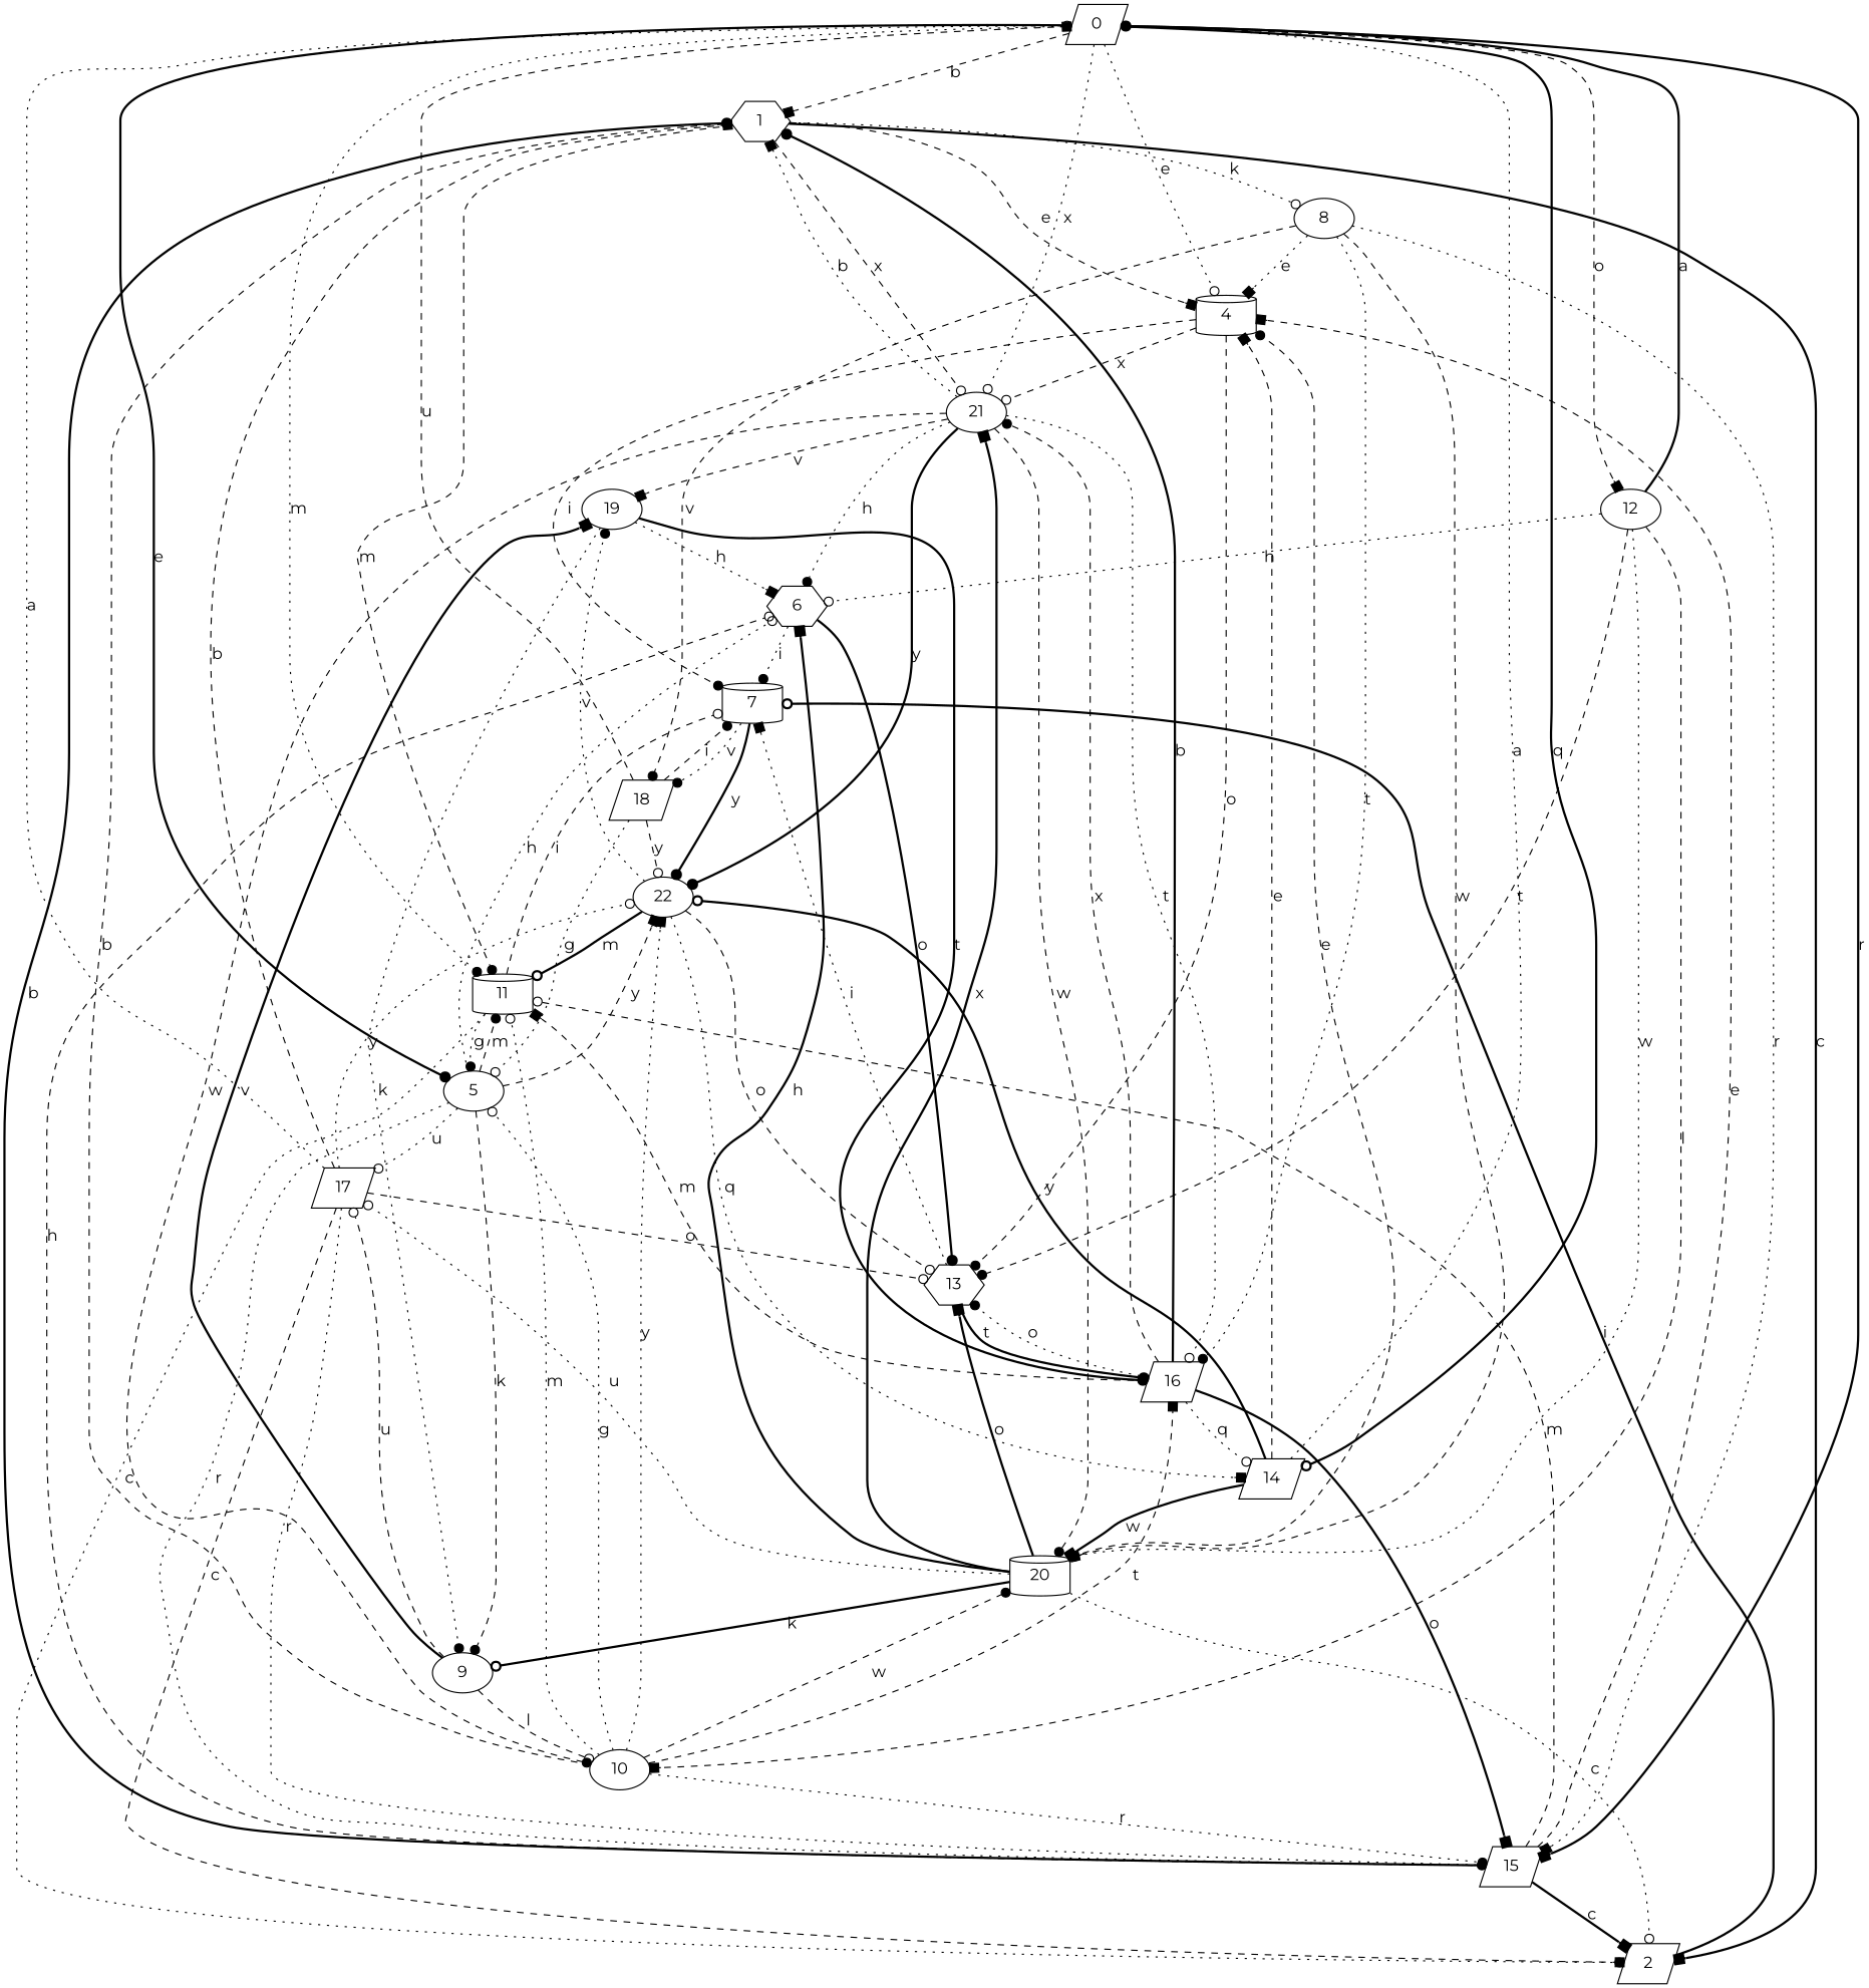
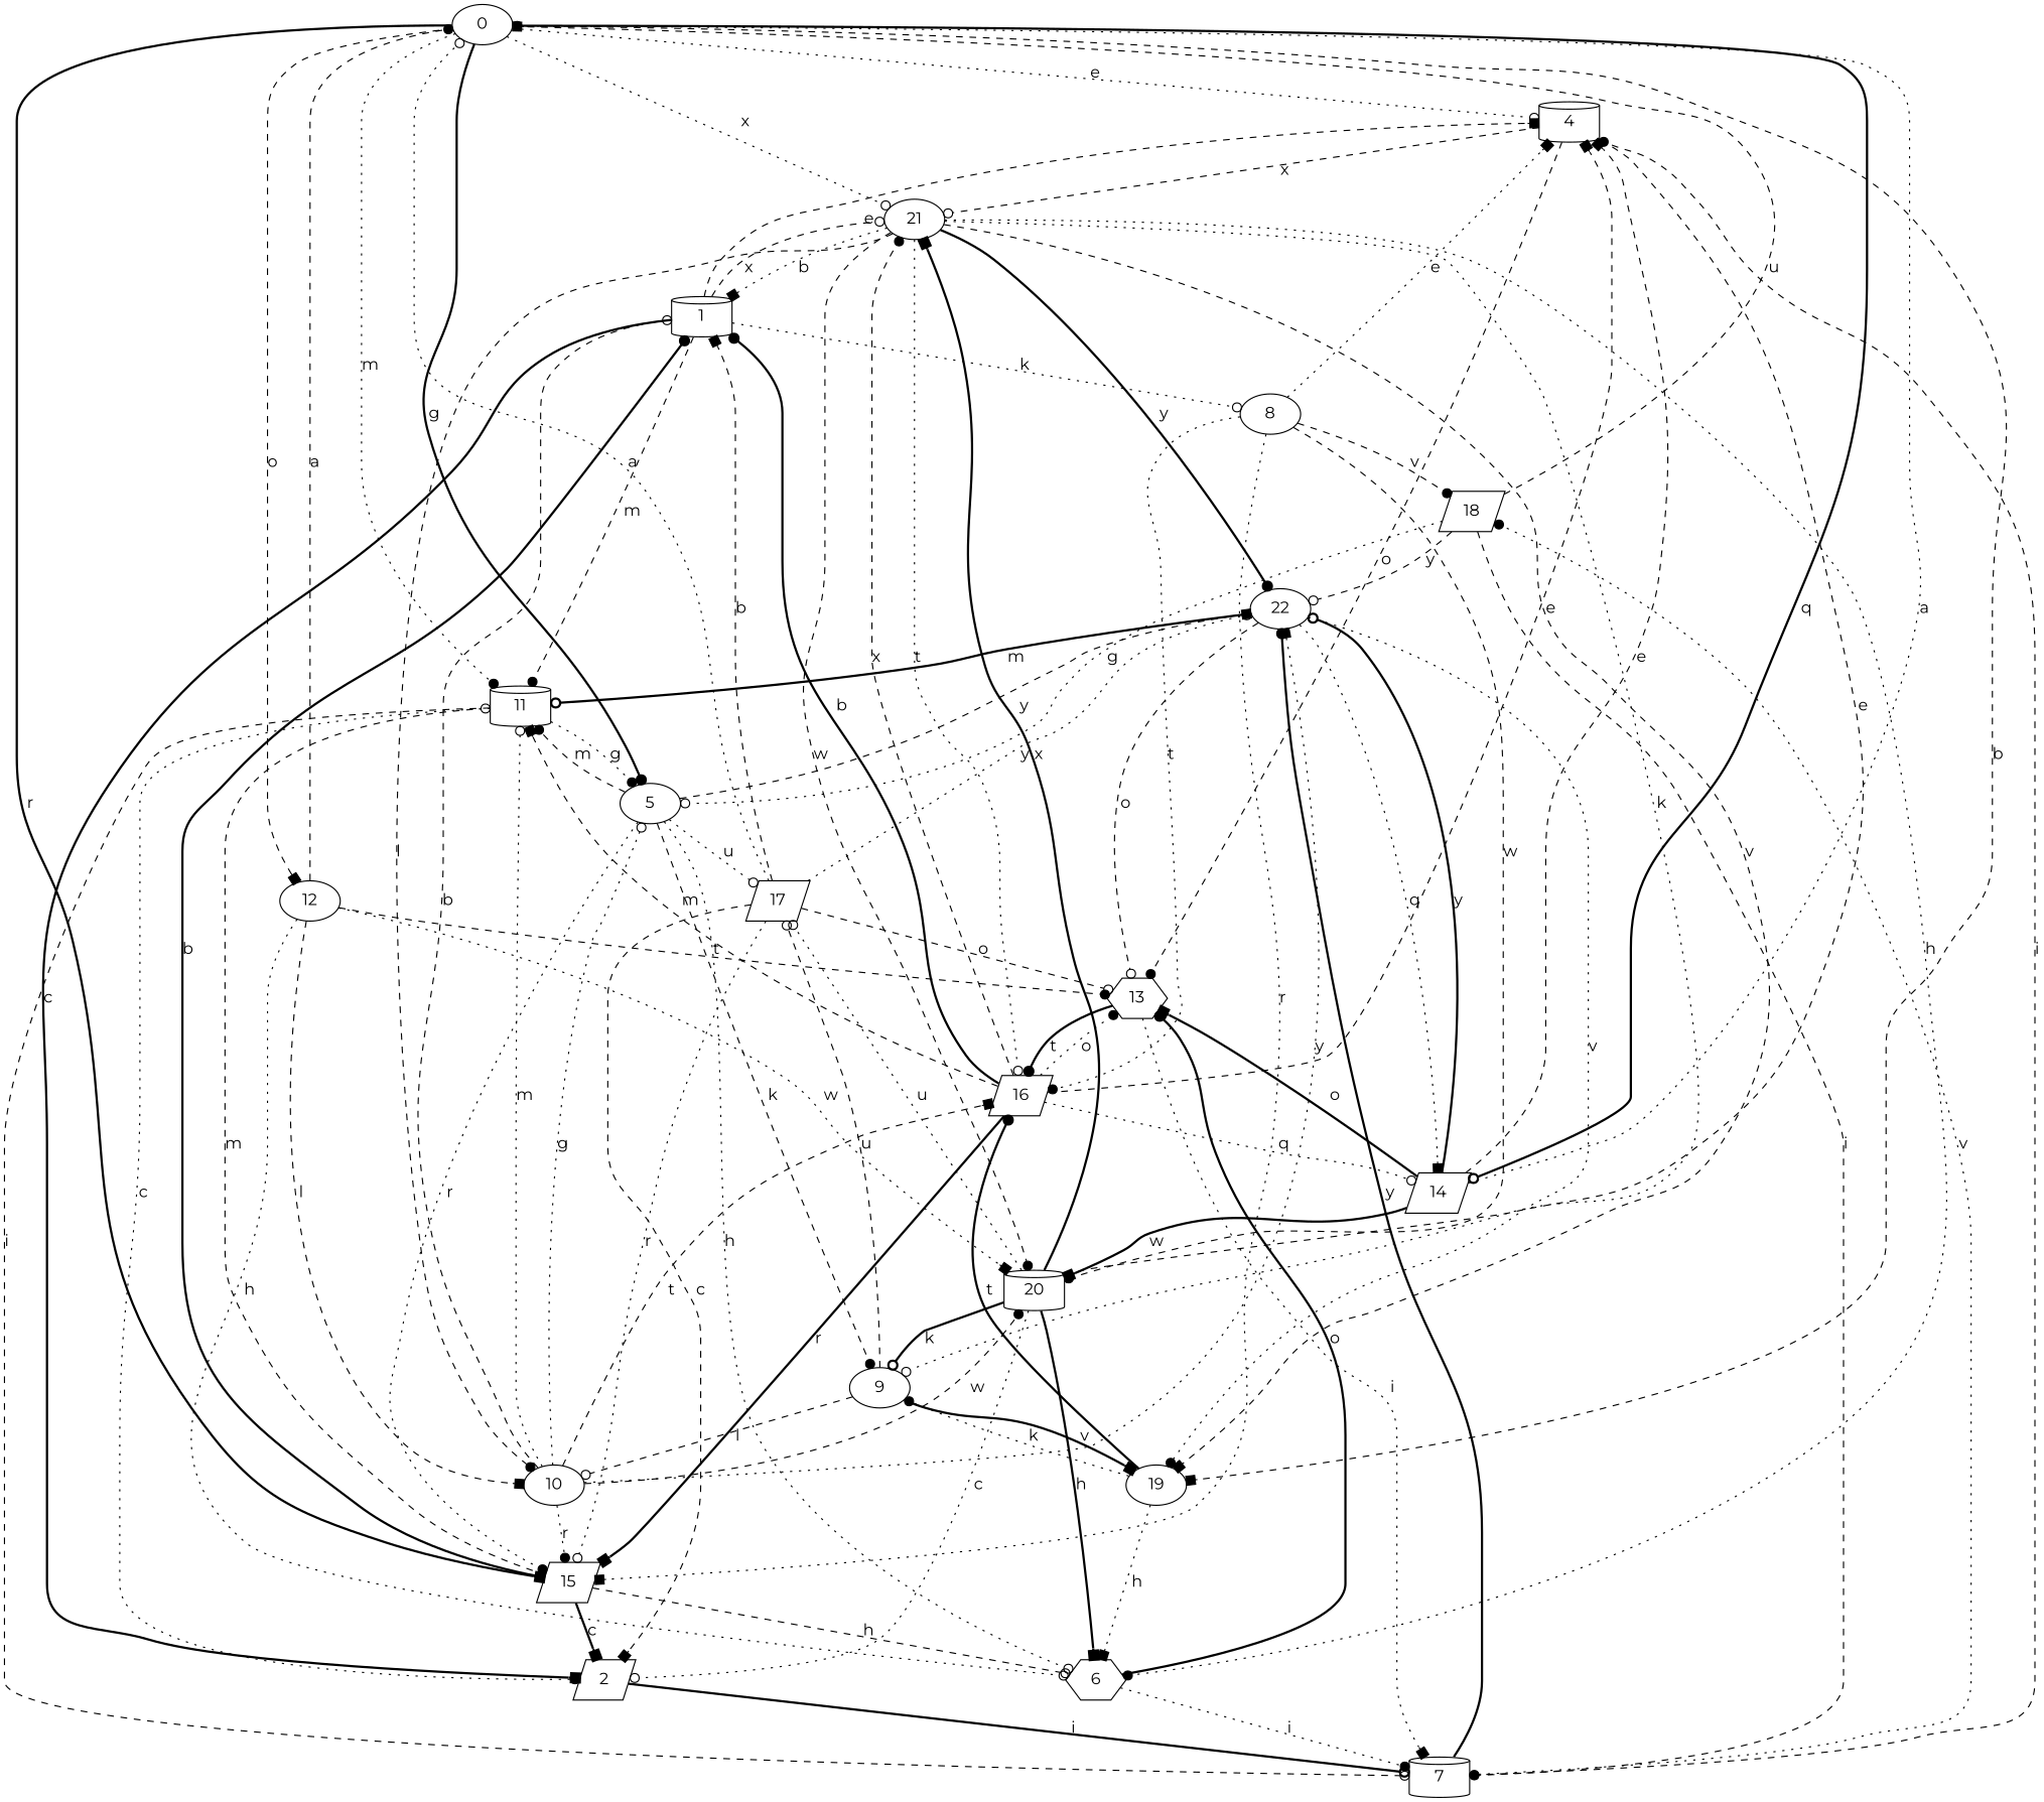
  strict digraph {
    fontname=Montserrat
    node [fontname=Montserrat shape=ellipse]
    edge [arrowhead=dot fontname=Montserrat style=dashed]
-   0 [shape=parallelogram]
-   1 [shape=hexagon]
+   0
+   1 [shape=cylinder]
    4 [shape=cylinder]
    5
    11 [shape=cylinder]
    12
    14 [shape=parallelogram]
    15 [shape=parallelogram]
    21
    2 [shape=parallelogram]
    8
    7 [shape=cylinder]
    13 [shape=hexagon]
    6 [shape=hexagon]
    9
    17 [shape=parallelogram]
    22
    20 [shape=cylinder]
    10
    16 [shape=parallelogram]
    19
    18 [shape=parallelogram]
-   0 -> 1 [arrowhead=box label=b]
+   0 -> 19 [arrowhead=box label=b]
    0 -> 4 [arrowhead=odot label=e style=dotted]
-   0 -> 5 [label=e style=bold]
+   0 -> 5 [label=g style=bold]
    0 -> 11 [label=m style=dotted]
    0 -> 12 [arrowhead=box label=o]
    0 -> 14 [arrowhead=odot label=q style=bold]
    0 -> 15 [arrowhead=box label=r style=bold]
    0 -> 21 [arrowhead=odot label=x style=dotted]
    1 -> 4 [arrowhead=box label=e]
    1 -> 11 [label=m]
    1 -> 21 [arrowhead=odot label=x]
    1 -> 2 [arrowhead=box label=c style=bold]
    1 -> 8 [arrowhead=odot label=k style=dotted]
    4 -> 21 [arrowhead=odot label=x]
    4 -> 7 [label=i]
    4 -> 13 [label=o]
    5 -> 11 [label=m]
    5 -> 15 [label=r style=dotted]
    5 -> 6 [arrowhead=odot label=h style=dotted]
    5 -> 9 [label=k]
    5 -> 17 [arrowhead=odot label=u style=dotted]
    5 -> 22 [arrowhead=box label=y]
    11 -> 5 [label=g style=dotted]
    11 -> 2 [label=c style=dotted]
    11 -> 7 [arrowhead=odot label=i]
-   12 -> 0 [label=a style=bold]
+   12 -> 0 [label=a]
    12 -> 13 [label=t]
    12 -> 6 [arrowhead=odot label=h style=dotted]
    12 -> 20 [arrowhead=box label=w style=dotted]
    12 -> 10 [arrowhead=box label=l]
    14 -> 0 [label=a style=dotted]
    14 -> 4 [arrowhead=box label=e]
    14 -> 22 [arrowhead=odot label=y style=bold]
    14 -> 20 [arrowhead=box label=w style=bold]
    15 -> 1 [label=b style=bold]
-   15 -> 4 [arrowhead=box label=e]
+   16 -> 4 [arrowhead=box label=e]
    15 -> 11 [arrowhead=odot label=m]
    15 -> 2 [arrowhead=box label=c style=bold]
    15 -> 6 [arrowhead=odot label=h]
    21 -> 1 [arrowhead=box label=b style=dotted]
    21 -> 6 [label=h style=dotted]
+   21 -> 9 [arrowhead=odot label=k style=dotted]
    21 -> 22 [label=y style=bold]
    21 -> 20 [label=w]
-   21 -> 10 [label=w]
+   21 -> 10 [label=l]
    21 -> 16 [arrowhead=odot label=t style=dotted]
    21 -> 19 [arrowhead=box label=v]
    2 -> 7 [arrowhead=odot label=i style=bold]
    8 -> 4 [arrowhead=box label=e style=dotted]
    8 -> 15 [arrowhead=box label=r style=dotted]
    8 -> 20 [label=w]
    8 -> 16 [label=t style=dotted]
    8 -> 18 [label=v]
    7 -> 22 [label=y style=bold]
    7 -> 18 [label=v style=dotted]
    13 -> 7 [arrowhead=box label=i style=dotted]
    13 -> 16 [label=t style=bold]
    6 -> 7 [label=i style=dotted]
    6 -> 13 [label=o style=bold]
    9 -> 17 [arrowhead=odot label=u]
    9 -> 10 [arrowhead=odot label=l]
    9 -> 19 [arrowhead=box label=v style=bold]
    17 -> 0 [arrowhead=odot label=a style=dotted]
    17 -> 1 [arrowhead=box label=b]
    17 -> 15 [arrowhead=odot label=r style=dotted]
    17 -> 2 [arrowhead=box label=c]
    17 -> 13 [arrowhead=odot label=o]
    17 -> 22 [arrowhead=odot label=y style=dotted]
    22 -> 11 [arrowhead=odot label=m style=bold]
    22 -> 14 [arrowhead=box label=q style=dotted]
    22 -> 13 [arrowhead=odot label=o]
    22 -> 19 [label=v style=dotted]
    20 -> 4 [label=e]
    20 -> 21 [arrowhead=box label=x style=bold]
    20 -> 2 [arrowhead=odot label=c style=dotted]
-   20 -> 13 [arrowhead=box label=o style=bold]
+   14 -> 13 [arrowhead=box label=o style=bold]
    20 -> 6 [arrowhead=box label=h style=bold]
    20 -> 9 [arrowhead=odot label=k style=bold]
    20 -> 17 [arrowhead=odot label=u style=dotted]
    10 -> 1 [arrowhead=odot label=b]
    10 -> 5 [arrowhead=odot label=g style=dotted]
    10 -> 11 [arrowhead=odot label=m style=dotted]
    10 -> 15 [label=r style=dotted]
    10 -> 22 [arrowhead=box label=y style=dotted]
    10 -> 20 [label=w]
    10 -> 16 [arrowhead=box label=t]
    16 -> 1 [label=b style=bold]
    16 -> 11 [arrowhead=box label=m]
    16 -> 14 [arrowhead=odot label=q style=dotted]
-   16 -> 15 [arrowhead=box label=o style=bold]
+   16 -> 15 [arrowhead=box label=r style=bold]
    16 -> 21 [label=x]
    16 -> 13 [label=o style=dotted]
    19 -> 6 [arrowhead=box label=h style=dotted]
    19 -> 9 [label=k style=dotted]
    19 -> 16 [label=t style=bold]
    18 -> 0 [arrowhead=box label=u]
    18 -> 5 [arrowhead=odot label=g style=dotted]
    18 -> 7 [label=i]
    18 -> 22 [arrowhead=odot label=y]
  }
